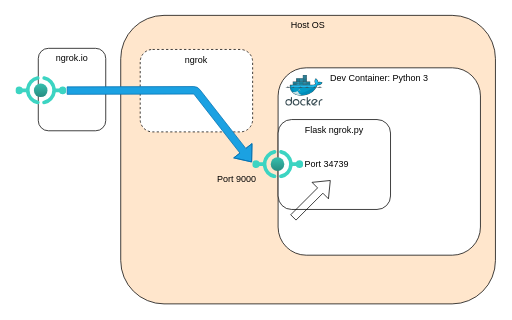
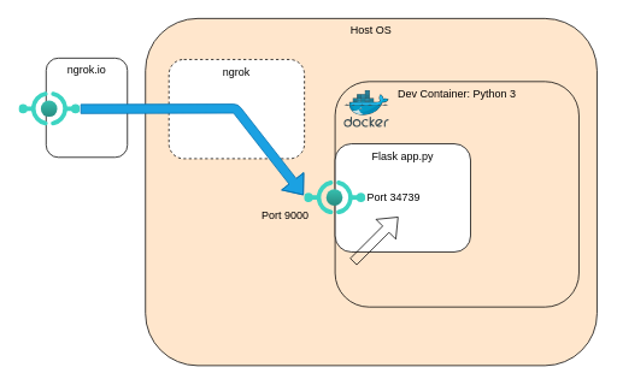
  <mxCell id="0" />
  <mxCell id="1" parent="0" />
  <mxCell id="2" value="Host OS" style="whiteSpace=wrap;html=1;align=center;rounded=1;horizontal=1;verticalAlign=top;fillColor=#ffe6cc;" vertex="1" parent="1"><mxGeometry x="160" y="20" width="500" height="385" as="geometry" /></mxCell>
- <mxCell id="3" value="Dev Container: Python 3" style="whiteSpace=wrap;html=1;align=center;rounded=1;horizontal=1;verticalAlign=top;" vertex="1" parent="1"><mxGeometry x="370" y="90" width="270" height="250" as="geometry" /></mxCell>
- <mxCell id="4" value="Flask ngrok.py" style="whiteSpace=wrap;html=1;align=center;rounded=1;horizontal=1;verticalAlign=top;" vertex="1" parent="1"><mxGeometry x="370" y="159" width="150" height="120" as="geometry" /></mxCell>
+ <mxCell id="3" value="Dev Container: Python 3" style="whiteSpace=wrap;html=1;align=center;rounded=1;horizontal=1;verticalAlign=top;fillColor=#ffe6cc;" vertex="1" parent="1"><mxGeometry x="370" y="90" width="270" height="250" as="geometry" /></mxCell>
+ <mxCell id="4" value="Flask app.py" style="whiteSpace=wrap;html=1;align=center;rounded=1;horizontal=1;verticalAlign=top;" vertex="1" parent="1"><mxGeometry x="370" y="159" width="150" height="120" as="geometry" /></mxCell>
  <mxCell id="5" value="ngrok" style="whiteSpace=wrap;html=1;align=center;rounded=1;horizontal=1;verticalAlign=top;dashed=1;" vertex="1" parent="1"><mxGeometry x="186" y="65.5" width="150" height="110" as="geometry" /></mxCell>
  <mxCell id="6" value="" style="sketch=0;aspect=fixed;html=1;points=[];align=center;image;fontSize=12;image=img/lib/mscae/Docker.svg;rounded=1;" vertex="1" parent="1"><mxGeometry x="380" y="100" width="50" height="41" as="geometry" /></mxCell>
  <mxCell id="7" value="" style="aspect=fixed;html=1;points=[];align=center;image;fontSize=12;image=img/lib/azure2/other/API_Proxy.svg;rounded=1;" vertex="1" parent="1"><mxGeometry x="336" y="200" width="68" height="38" as="geometry" /></mxCell>
  <mxCell id="8" value="Port 34739" style="text;strokeColor=none;align=center;fillColor=none;html=1;verticalAlign=middle;whiteSpace=wrap;rounded=0;" vertex="1" parent="1"><mxGeometry x="400" y="209" width="70" height="20" as="geometry" /></mxCell>
  <mxCell id="9" value="Port 9000" style="text;strokeColor=none;align=center;fillColor=none;html=1;verticalAlign=middle;whiteSpace=wrap;rounded=0;" vertex="1" parent="1"><mxGeometry x="280" y="229" width="70" height="20" as="geometry" /></mxCell>
  <mxCell id="10" value="" style="shape=flexArrow;endArrow=classic;html=1;" edge="1" parent="1"><mxGeometry width="50" height="50" relative="1" as="geometry"><mxPoint x="390" y="290" as="sourcePoint" /><mxPoint x="440" y="240" as="targetPoint" /></mxGeometry></mxCell>
  <mxCell id="11" value="ngrok.io" style="whiteSpace=wrap;html=1;align=center;rounded=1;horizontal=1;verticalAlign=top;" vertex="1" parent="1"><mxGeometry x="50" y="64" width="90" height="110" as="geometry" /></mxCell>
  <mxCell id="12" value="" style="shape=flexArrow;endArrow=classic;html=1;entryX=-0.015;entryY=0.421;entryDx=0;entryDy=0;entryPerimeter=0;fontColor=#99CCFF;labelBackgroundColor=#99CCFF;fillColor=#1ba1e2;strokeColor=#006EAF;" edge="1" parent="1" source="13" target="7"><mxGeometry width="50" height="50" relative="1" as="geometry"><mxPoint x="160" y="120" as="sourcePoint" /><mxPoint x="230" y="250" as="targetPoint" /><Array as="points"><mxPoint x="260" y="120" /></Array></mxGeometry></mxCell>
  <mxCell id="13" value="" style="aspect=fixed;html=1;points=[];align=center;image;fontSize=12;image=img/lib/azure2/other/API_Proxy.svg;rounded=1;" vertex="1" parent="1"><mxGeometry x="20" y="101.5" width="68" height="38" as="geometry" /></mxCell>
